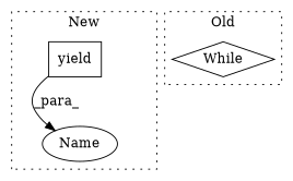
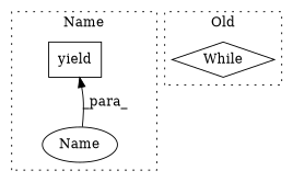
  digraph {
    n1 [a=105 l=6 label=yield s=9699 shape=box]
    n2 [a=87 l=8 label=Name s=9705 shape=ellipse]
    n3 [a=52 l="6,14" label=While s="8251,8290" shape=diamond]
    subgraph cluster_1 {
-     label=New
+     label=Name
      style=dotted
      n1
      n2
    }
    subgraph cluster_2 {
      label=Old
      style=dotted
      n3
    }
-   n1 -> n2 [label=_para_]
+   n2 -> n1 [label=_para_]
  }
